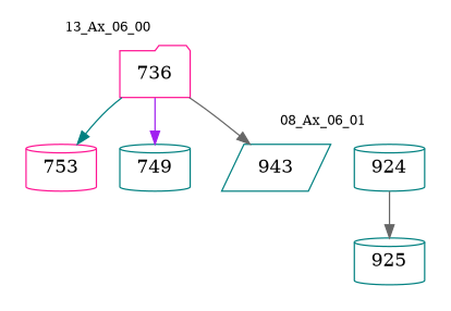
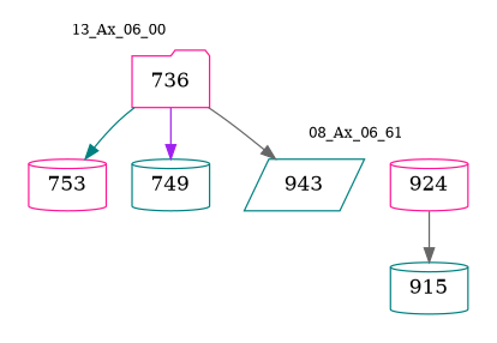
  digraph {
    node [color=teal shape=cylinder]
    edge [color=gray40]
    n1 [color=deeppink label=736 shape=folder]
    n2 [color=deeppink label=753]
    n3 [label=749]
-   n4 [label=924]
+   n4 [color=deeppink label=924]
    n5 [label=943 shape=parallelogram]
-   n6 [label=925]
+   n6 [label=915]
    subgraph cluster_1 {
      color=white
      fontsize=10
      label="13_Ax_06_00"
      n1
      n2
      n3
    }
    subgraph cluster_2 {
      color=white
      fontsize=10
-     label="08_Ax_06_01"
+     label="08_Ax_06_61"
      n4
      n5
      n6
    }
    n1 -> n2 [color=teal]
    n1 -> n3 [color=purple]
    n1 -> n5
    n4 -> n6
  }
